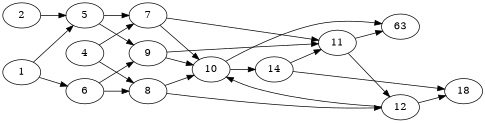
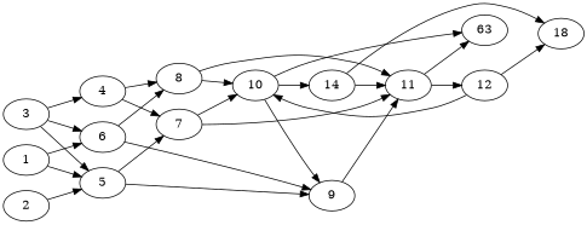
  digraph {
    rankdir=LR
    node [alpha=0.04]
    1 [expect_size=36248576]
    5 [alpha=0.05 expect_size=25332736]
    6 [alpha=0.03 expect_size=14477312]
    7 [alpha=0.13 expect_size=41433088]
    9 [alpha=0.03 expect_size=50691072]
    8 [expect_size=11971584]
    10 [alpha=0.01 expect_size=35305472]
    11 [alpha=0.07 expect_size=45945856]
    2 [alpha=0.11 expect_size=5570560]
+   3 [alpha=0.17 expect_size=27580416]
    4 [alpha=0.20 expect_size=35358720]
    n12 [alpha=0.18 expect_size=33984512 label=63]
    14 [expect_size=25897984]
    12 [alpha=0.17 expect_size=9145344]
    n15 [alpha=0.11 expect_size=25219072 label=18]
    1 -> 5
    1 -> 6
    5 -> 7
    5 -> 9
    6 -> 9
    6 -> 8
    7 -> 10
    7 -> 11
-   9 -> 10
+   10 -> 9
    9 -> 11
    8 -> 10
-   8 -> 12
+   8 -> 11
    10 -> n12
    10 -> 14
    11 -> n12
    11 -> 12
    2 -> 5
+   3 -> 5
+   3 -> 6
+   3 -> 4
    4 -> 7
    4 -> 8
    14 -> 11
    14 -> n15
    12 -> 10
    12 -> n15
  }
